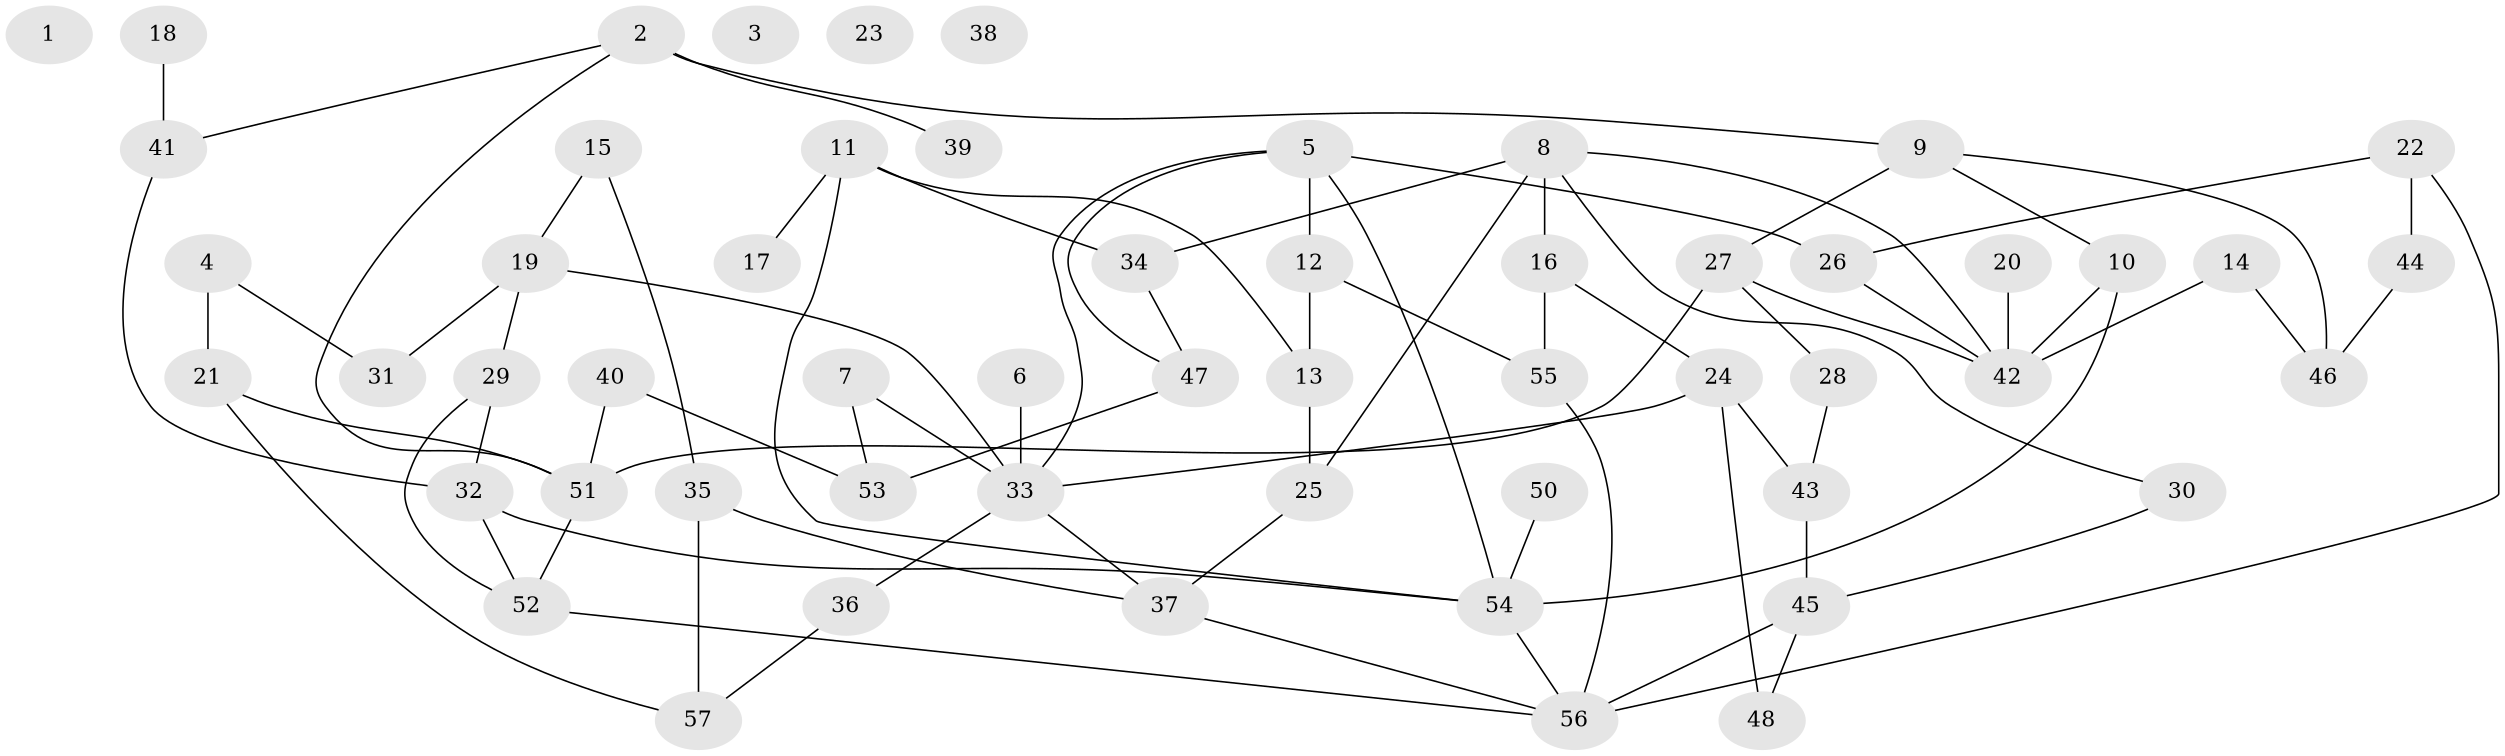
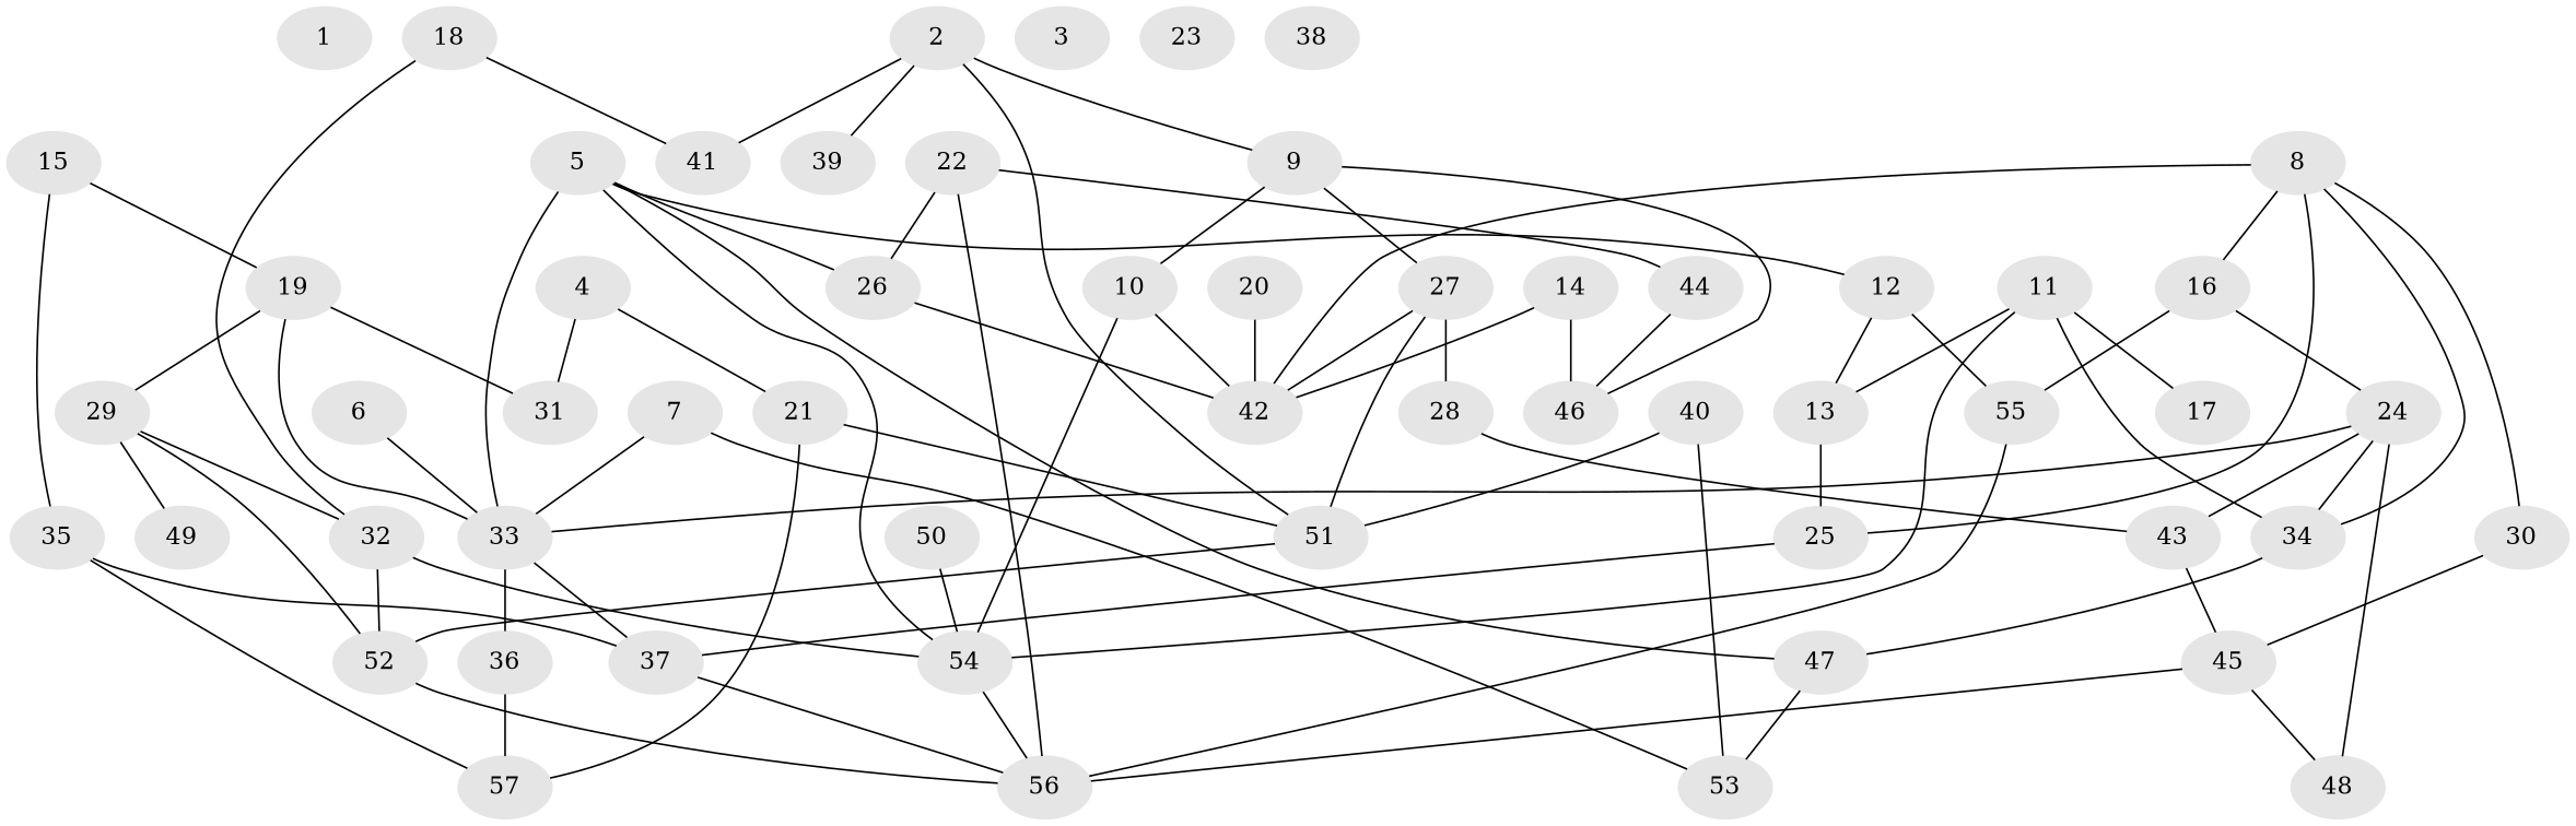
  graph {
    node [color=gray90 style=filled]
    1
    2
    9
    39
    41
    51
    27
    10
    46
    42
    28
    52
    3
    4
    21
    31
    57
    5
    12
    26
    33
    47
    54
    13
    55
    37
    36
    53
    56
    6
    7
    8
    16
    25
    30
    34
    24
    45
    11
    17
    14
    15
    19
    35
    29
    43
    48
    18
    32
+   49
    20
    22
    44
    23
    38
    40
    50
    2 -- 9
    2 -- 39
    2 -- 41
    2 -- 51
    9 -- 27
    9 -- 10
    9 -- 46
    51 -- 52
    27 -- 51
    27 -- 42
    27 -- 28
    10 -- 42
    10 -- 54
    28 -- 43
    52 -- 56
    4 -- 21
    4 -- 31
    21 -- 51
    21 -- 57
    5 -- 12
    5 -- 26
    5 -- 33
    5 -- 47
    5 -- 54
    12 -- 13
    12 -- 55
    26 -- 42
    33 -- 37
    33 -- 36
    47 -- 53
    54 -- 56
    13 -- 25
    55 -- 56
    37 -- 56
    36 -- 57
    6 -- 33
    7 -- 33
    7 -- 53
    8 -- 42
    8 -- 16
    8 -- 25
    8 -- 30
    8 -- 34
    16 -- 55
    16 -- 24
    25 -- 37
    30 -- 45
    34 -- 47
    24 -- 33
+   24 -- 34
    24 -- 43
    24 -- 48
    45 -- 56
    45 -- 48
    11 -- 54
    11 -- 13
    11 -- 34
    11 -- 17
    14 -- 46
    14 -- 42
    15 -- 19
    15 -- 35
    19 -- 31
    19 -- 33
    19 -- 29
    35 -- 57
    35 -- 37
    29 -- 52
    29 -- 32
+   29 -- 49
    43 -- 45
    18 -- 41
-   41 -- 32
+   18 -- 32
    32 -- 52
    32 -- 54
    20 -- 42
    22 -- 26
    22 -- 56
    22 -- 44
    44 -- 46
    40 -- 51
    40 -- 53
    50 -- 54
  }
